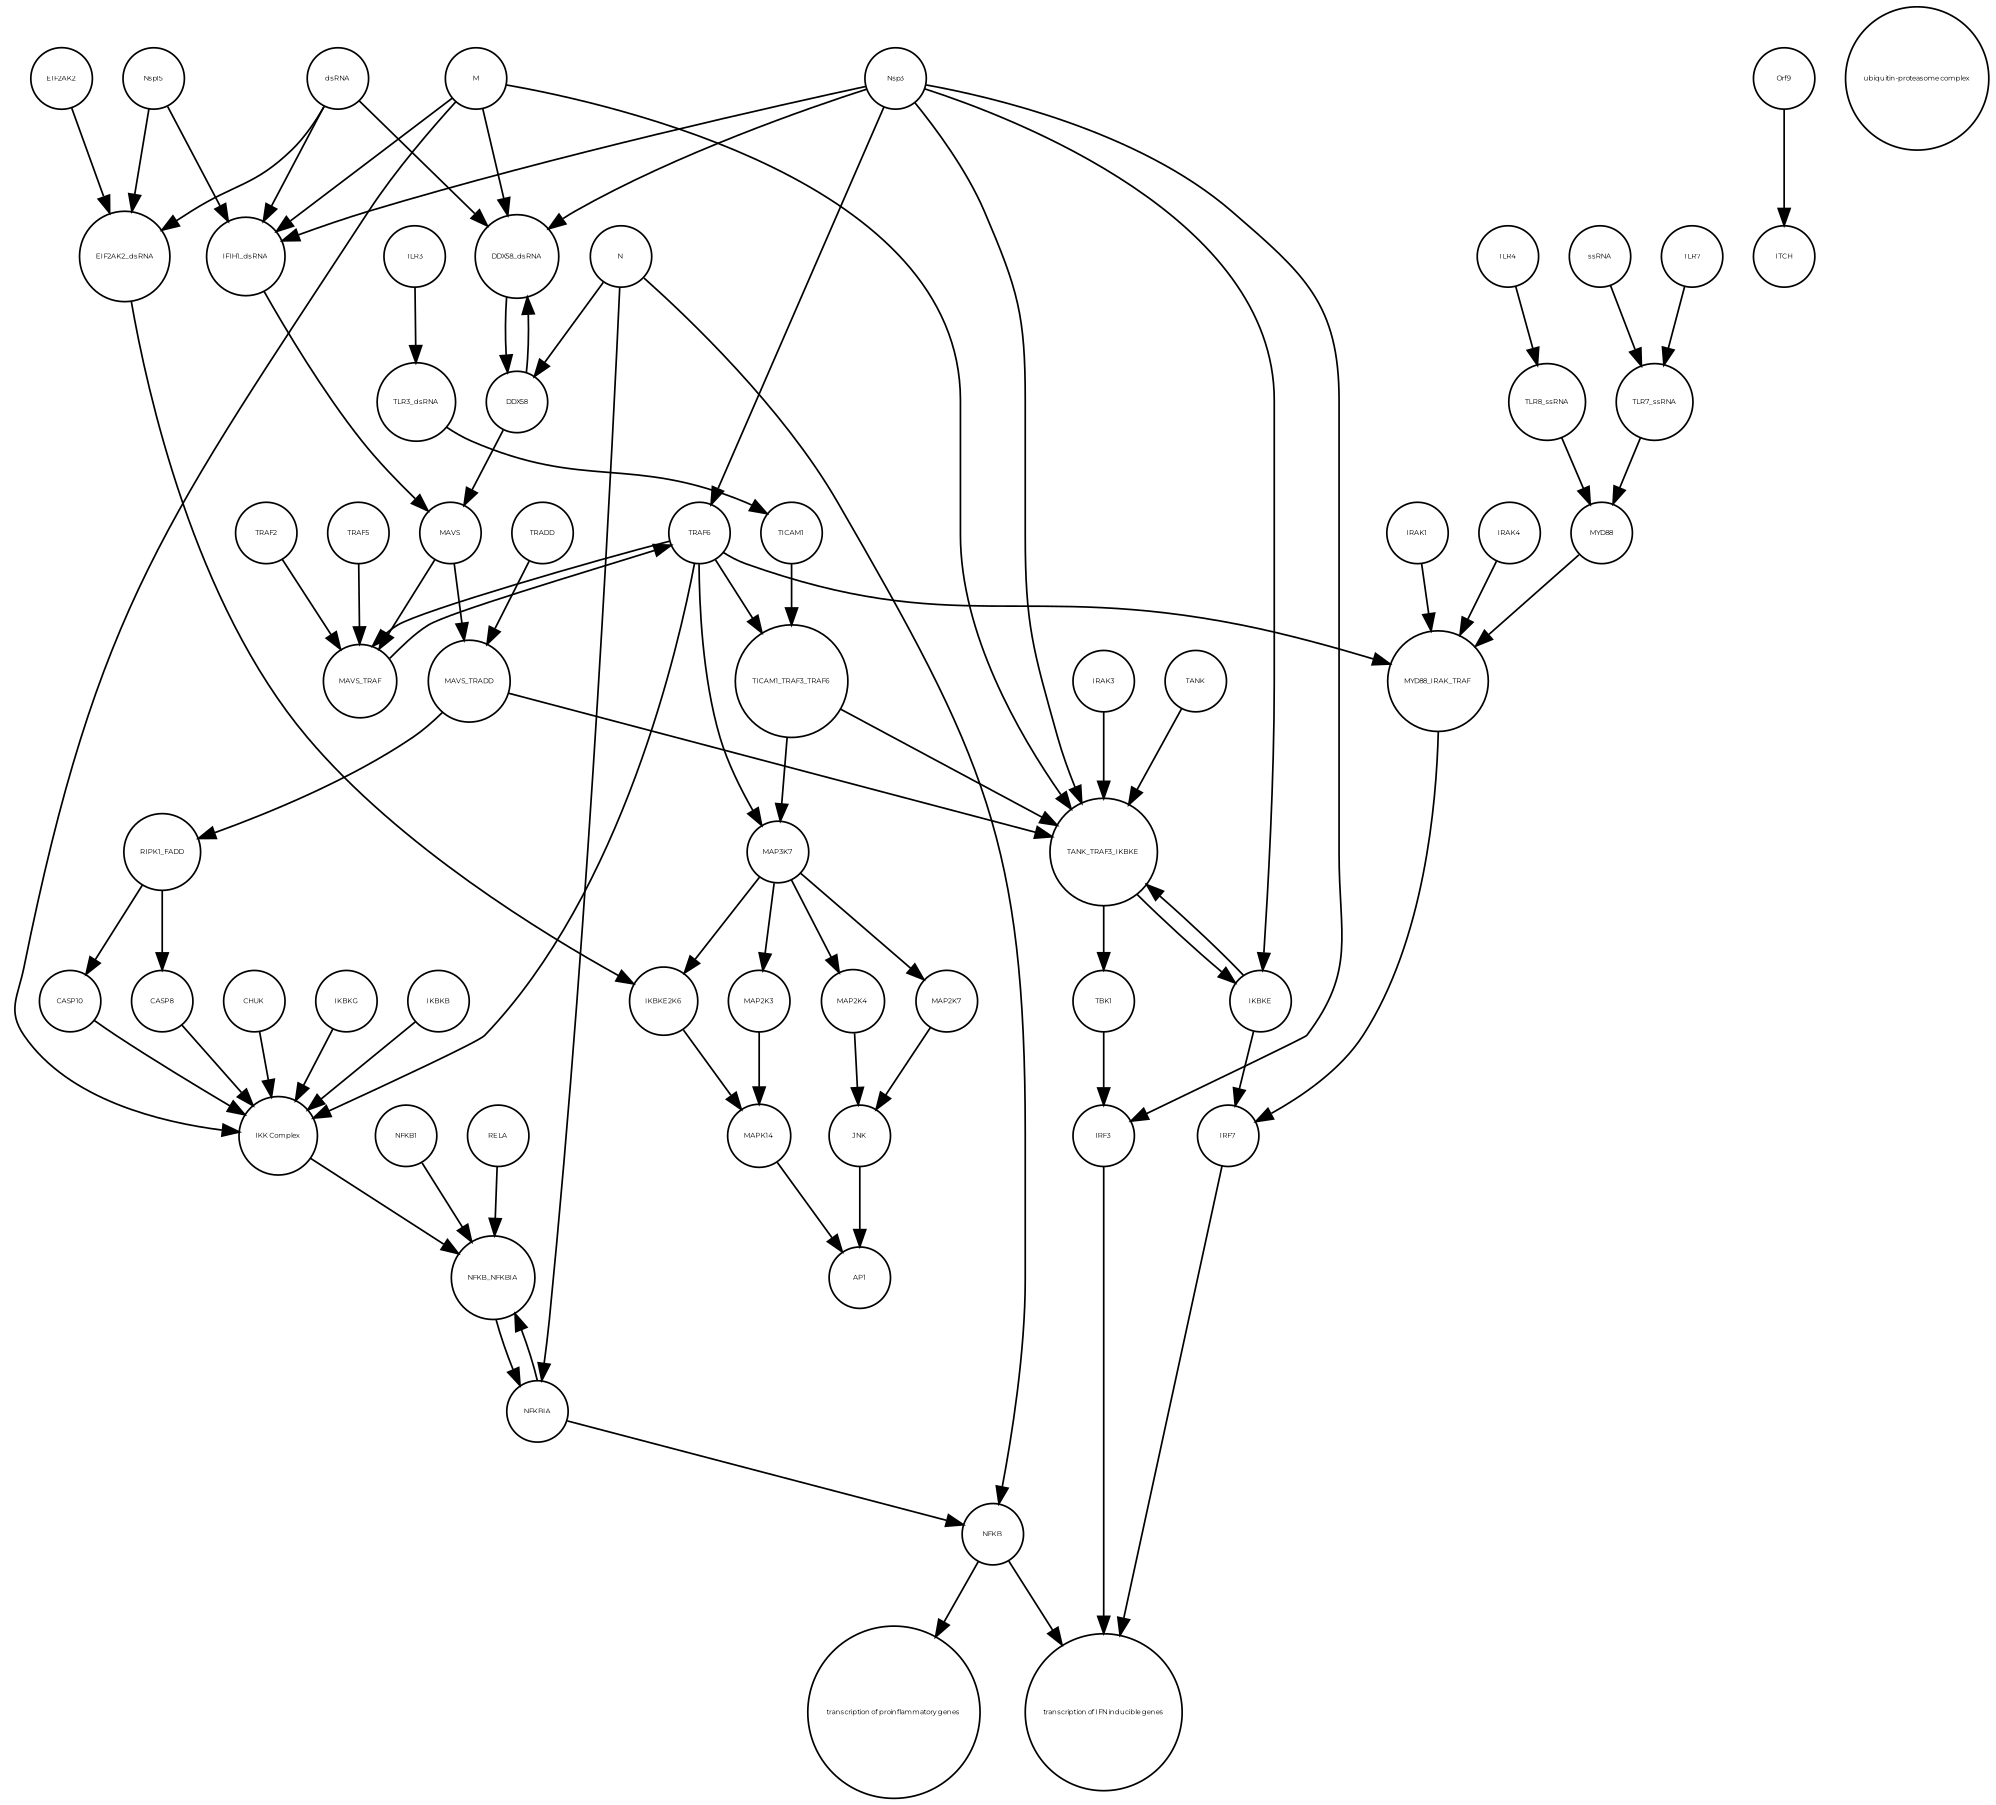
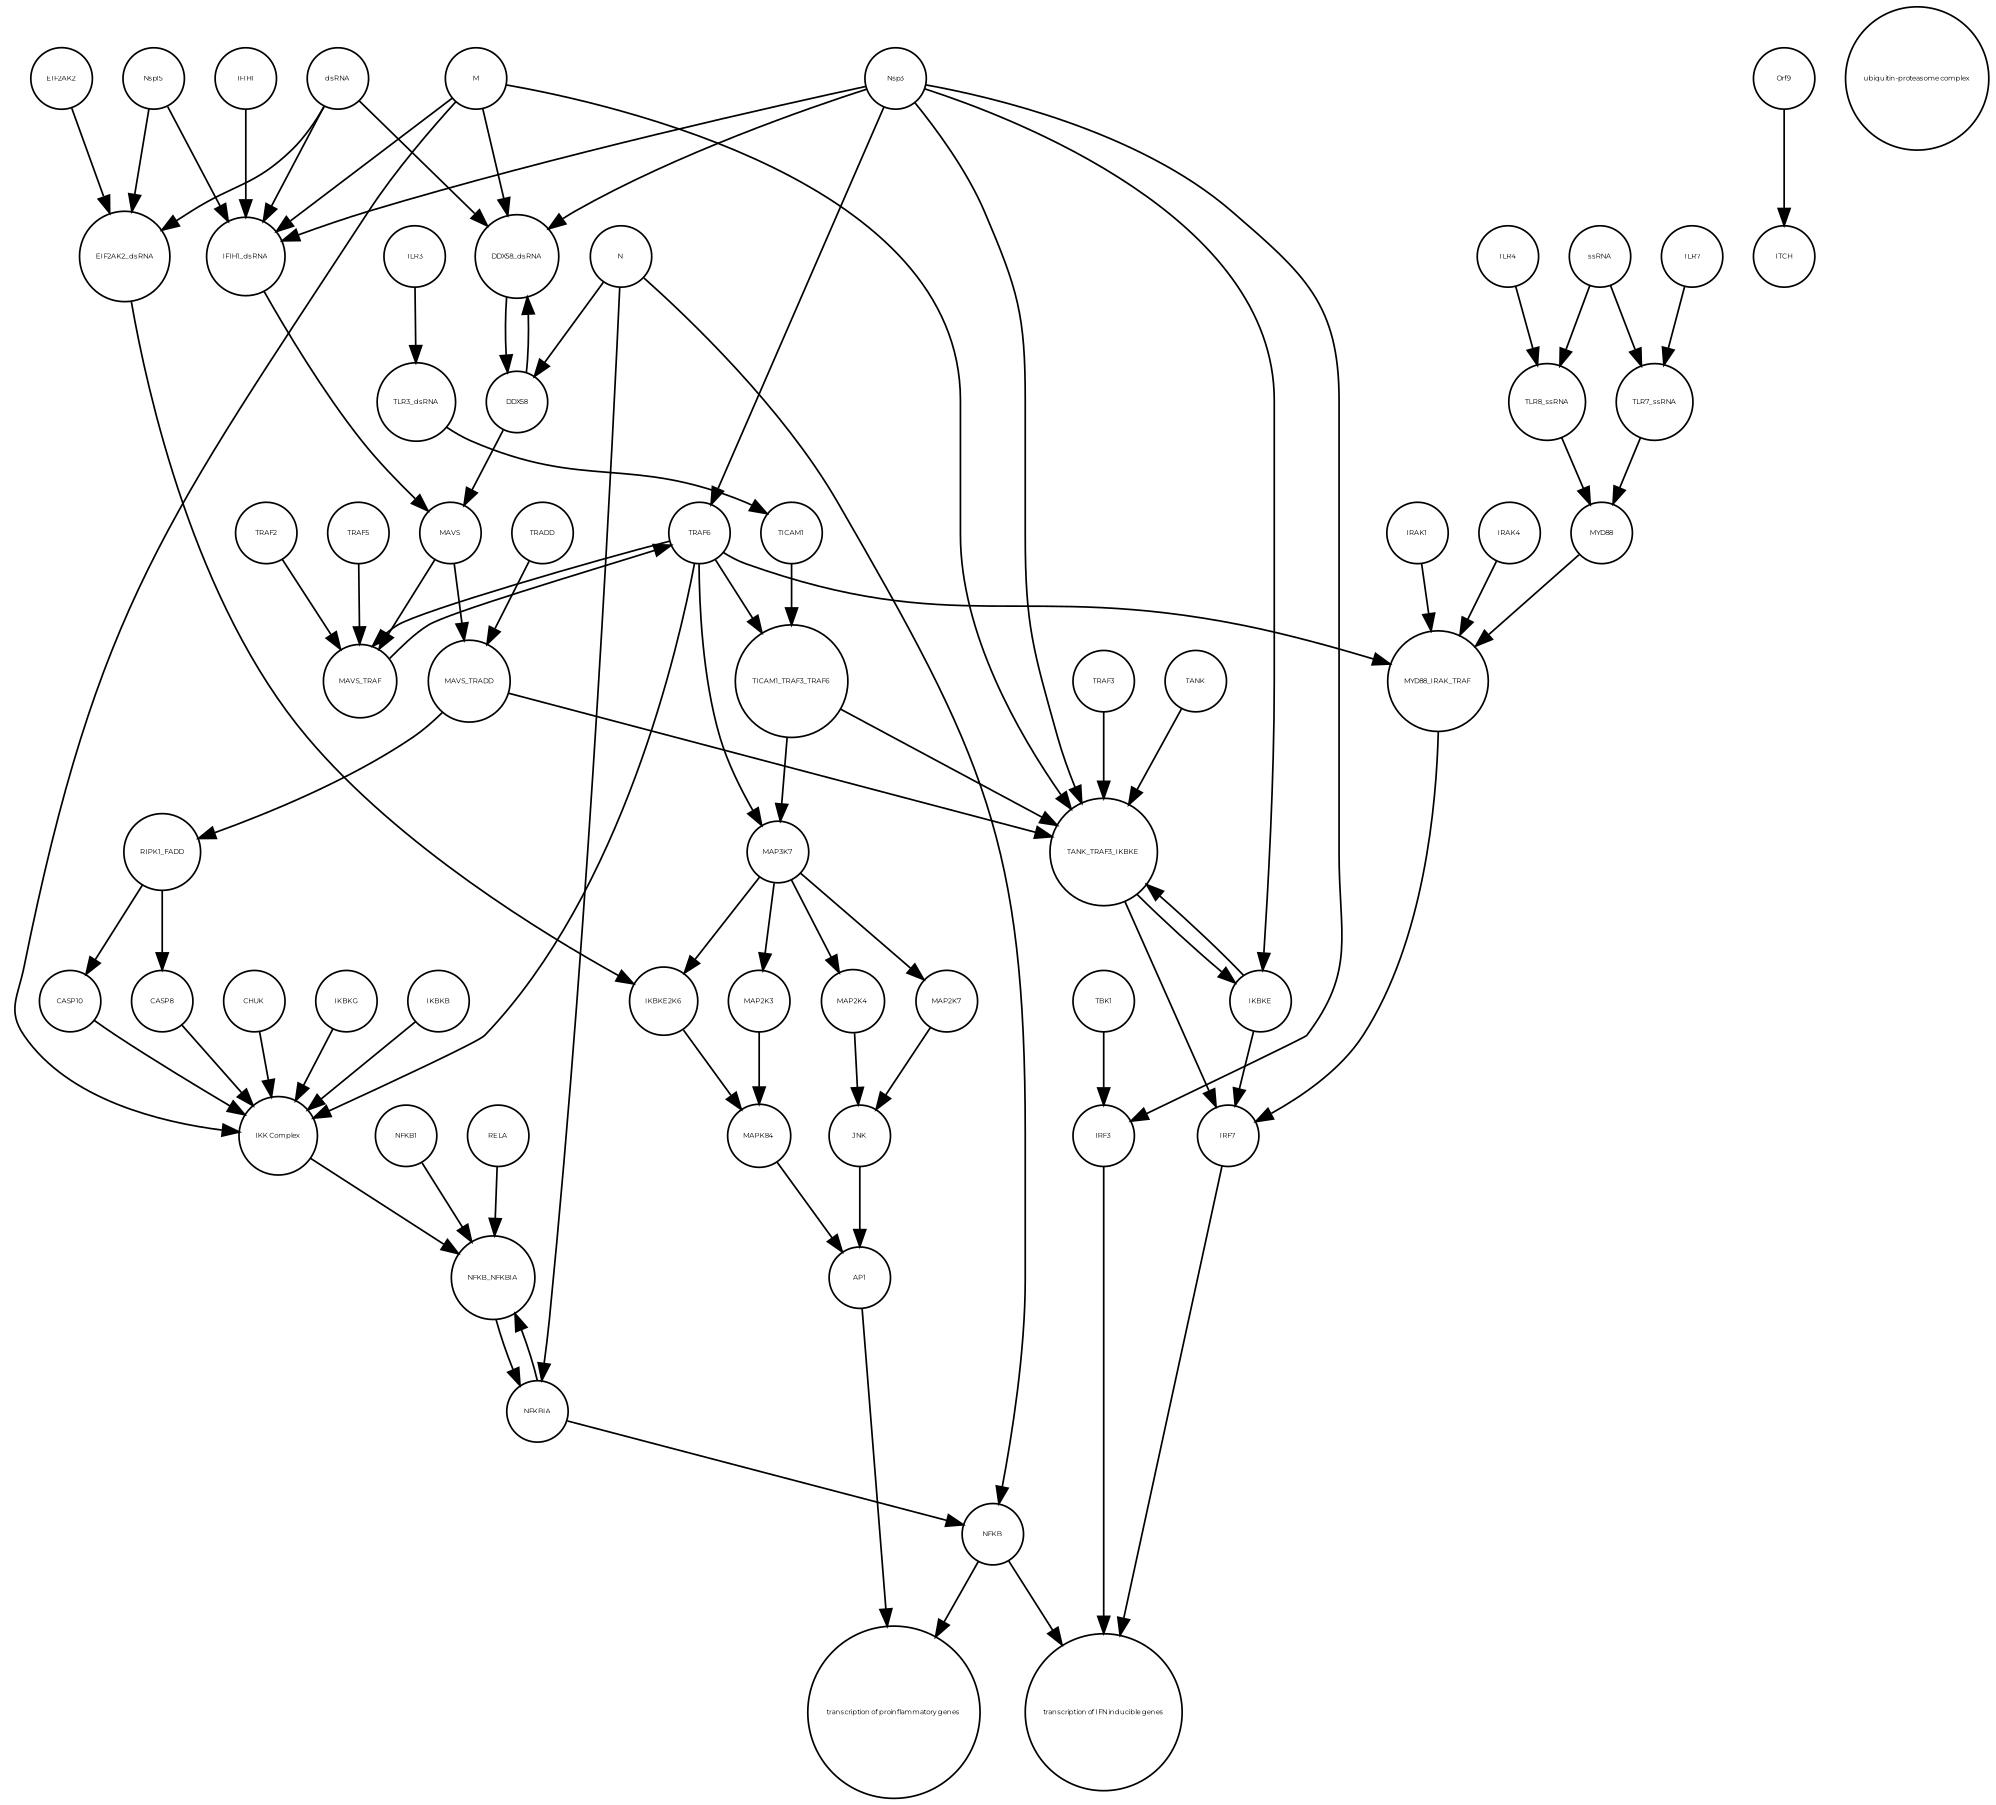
  strict digraph {
    fontname=Montserrat
    node [bipartite=0 cls=macromolecule fontname=Montserrat fontsize=4 shape=circle]
    edge [fontname=Montserrat interaction_type=production]
    n1 [cls=complex label=TICAM1_TRAF3_TRAF6]
    n2 [label=MAP3K7]
    n3 [cls=complex label=TANK_TRAF3_IKBKE]
    n4 [label=MAP2K4]
    n5 [label=MAP2K3]
    n6 [label=IKBKE2K6]
    n7 [label=MAP2K7]
    n8 [label=TBK1]
    n9 [annotation=urn_miriam_hgnc_14552 label=IKBKE]
    n10 [cls=complex label=JNK]
-   n11 [label=MAPK14]
+   n11 [label=MAPK84]
    n12 [annotation=urn_miriam_hgnc_6122 cls="macromolecule multimer" label=IRF7]
    n13 [cls=phenotype label="transcription of IFN inducible genes"]
    n14 [cls=complex label=AP1]
    n15 [cls=phenotype label="transcription of proinflammatory genes"]
    n16 [cls=complex label=NFKB]
    n17 [annotation=urn_miriam_hgnc_6118 label=IRF3]
    n18 [annotation=urn_miriam_hgnc_15632 label=TLR4]
    n19 [cls=complex label=TLR8_ssRNA]
    n20 [label=MYD88]
    n21 [annotation=urn_miriam_ncbiprotein_1802476807 label=Nsp3]
    n22 [annotation=urn_miriam_hgnc_12036 label=TRAF6]
    n23 [cls=complex label=IFIH1_dsRNA]
    n24 [cls=complex label=DDX58_dsRNA]
    n25 [cls=complex label="IKK Complex"]
    n26 [cls=complex label=MYD88_IRAK_TRAF]
    n27 [cls=complex label=MAVS_TRAF]
    n28 [annotation=urn_miriam_hgnc_29233 cls="macromolecule multimer" label=MAVS]
    n29 [annotation=urn_miriam_hgnc_19102 label=DDX58]
    n30 [label=IKBKB]
    n31 [cls=complex label=NFKB_NFKBIA]
    n32 [annotation=urn_miriam_hgnc_6112 label=IRAK1]
    n33 [annotation=urn_miriam_hgnc_7797 label=NFKBIA]
    n34 [cls=complex label=TLR3_dsRNA]
    n35 [annotation=urn_miriam_hgnc_18348 label=TICAM1]
    n36 [annotation=urn_miriam_hgnc_12035 label=TRAF5]
    n37 [annotation=urn_miriam_ncbiprotein_1802476818 label=Nsp15]
    n38 [cls=complex label=EIF2AK2_dsRNA]
    n39 [cls="nucleic acid feature" label=ssRNA]
    n40 [cls=complex label=TLR7_ssRNA]
    n41 [cls=complex label=MAVS_TRADD]
    n42 [cls=complex label=RIPK1_FADD]
    n43 [label=CHUK]
    n44 [annotation=urn_miriam_ncbiprotein_1796318601 label=M]
    n45 [annotation=urn_miriam_uniprot_P59636 label=Orf9]
    n46 [label=ITCH]
    n47 [cls="nucleic acid feature" label=dsRNA]
    n48 [label=TANK]
    n49 [annotation=urn_miriam_hgnc_15631 label=TLR7]
    n50 [annotation=urn_miriam_hgnc_12030 label=TRADD]
    n51 [cls=complex label="ubiquitin-proteasome complex"]
    n52 [annotation=urn_miriam_ncbiprotein_1798174255 label=N]
    n53 [annotation=urn_miriam_hgnc_12032 label=TRAF2]
    n54 [label=RELA]
    n55 [label=IKBKG]
-   n56 [label=IRAK3]
+   n56 [label=TRAF3]
    n57 [annotation=urn_miriam_hgnc_11849 cls="macromolecule multimer" label=TLR3]
    n58 [label=CASP10]
    n59 [label=CASP8]
    n60 [annotation=urn_miriam_hgnc_9437 label=EIF2AK2]
    n61 [annotation=urn_miriam_hgnc_17967 label=IRAK4]
    n62 [label=NFKB1]
+   n63 [annotation=urn_miriam_hgnc_18873 label=IFIH1]
    n1 -> n2 [interaction_type=stimulation]
    n1 -> n3 [annotation="urn_miriam_pubmed_19380580|urn_miriam_pubmed_19366914|urn_miriam_taxonomy_694009" interaction_type=stimulation]
    n2 -> n4 [annotation=urn_miriam_pubmed_19366914 interaction_type=catalysis]
    n2 -> n5 [annotation=urn_miriam_pubmed_19366914 interaction_type=catalysis]
    n2 -> n6 [annotation=urn_miriam_pubmed_19366914 interaction_type=catalysis]
    n2 -> n7 [annotation=urn_miriam_pubmed_19366914 interaction_type=catalysis]
-   n3 -> n8 [annotation=urn_miriam_pubmed_19366914 interaction_type=stimulation]
+   n3 -> n12 [annotation=urn_miriam_pubmed_19366914 interaction_type=stimulation]
    n3 -> n9 [annotation="urn_miriam_pubmed_20303872|urn_miriam_pubmed_31226023|urn_miriam_taxonomy_694009" interaction_type=stimulation]
    n4 -> n10 [annotation=urn_miriam_pubmed_19366914 interaction_type=catalysis]
    n5 -> n11 [annotation=urn_miriam_pubmed_19366914 interaction_type=catalysis]
    n6 -> n11 [annotation=urn_miriam_pubmed_19366914 interaction_type=catalysis]
    n7 -> n10 [annotation=urn_miriam_pubmed_19366914 interaction_type=catalysis]
    n8 -> n17 [annotation=urn_miriam_pubmed_25581309 interaction_type=catalysis]
    n9 -> n3
    n9 -> n12 [annotation=urn_miriam_pubmed_20303872 interaction_type=catalysis]
    n10 -> n14 [annotation=urn_miriam_pubmed_19366914 interaction_type=stimulation]
    n11 -> n14 [annotation=urn_miriam_pubmed_19366914 interaction_type=stimulation]
    n12 -> n13 [interaction_type=stimulation]
+   n14 -> n15 [interaction_type=stimulation]
    n16 -> n13 [interaction_type=stimulation]
    n16 -> n15 [interaction_type=stimulation]
    n17 -> n13 [interaction_type=stimulation]
    n18 -> n19
    n19 -> n20 [annotation=urn_miriam_pubmed_19366914 interaction_type=stimulation]
    n20 -> n26
    n21 -> n3 [annotation="urn_miriam_pubmed_19366914|urn_miriam_pubmed_27164085|urn_miriam_pubmed_19380580|urn_miriam_taxonomy_694009" interaction_type=inhibition]
    n21 -> n9 [annotation="urn_miriam_pubmed_20303872|urn_miriam_pubmed_31226023|urn_miriam_taxonomy_694009" interaction_type=inhibition]
    n21 -> n17 [annotation="urn_miriam_pubmed_17761676|urn_miriam_pubmed_31226023|urn_miriam_taxonomy_694009" interaction_type=inhibition]
    n21 -> n22 [annotation="urn_miriam_pubmed_27164085|urn_miriam_taxonomy_694009" interaction_type=catalysis]
    n21 -> n23 [annotation="urn_miriam_pubmed_28484023|urn_miriam_pubmed_19380580|urn_miriam_pubmed_31226023|urn_miriam_taxonomy_694009" interaction_type=inhibition]
    n21 -> n24 [annotation="urn_miriam_pubmed_20303872|urn_miriam_pubmed_19380580|urn_miriam_pubmed_31226023|urn_miriam_taxonomy_694009" interaction_type=inhibition]
    n22 -> n1
    n22 -> n2 [annotation=urn_miriam_pubmed_19366914 interaction_type=stimulation]
    n22 -> n25 [annotation="urn_miriam_pubmed_19366914|urn_miriam_pubmed_20303872|urn_miriam_pubmed_17705188|urn_miriam_pubmed_694009" interaction_type=stimulation]
    n22 -> n26
    n22 -> n27
    n23 -> n28 [annotation=urn_miriam_pubmed_25581309 interaction_type=catalysis]
    n24 -> n29 [annotation="urn_miriam_pubmed_25581309|urn_miriam_pubmed_28148787|urn_miriam_taxonomy_694009" interaction_type=catalysis]
    n25 -> n31 [annotation=urn_miriam_pubmed_19366914 interaction_type=catalysis]
    n26 -> n12 [annotation=urn_miriam_pubmed_20303872 interaction_type=catalysis]
    n27 -> n22 [annotation=urn_miriam_pubmed_19366914 interaction_type=catalysis]
    n28 -> n27
    n28 -> n41
    n29 -> n24
    n29 -> n28 [annotation=urn_miriam_pubmed_25581309 interaction_type=catalysis]
    n30 -> n25
    n31 -> n33
    n32 -> n26
    n33 -> n16
    n33 -> n31
    n34 -> n35 [annotation=urn_miriam_pubmed_20303872 interaction_type=stimulation]
    n35 -> n1
    n36 -> n27
    n37 -> n23 [annotation="urn_miriam_pubmed_28484023|urn_miriam_pubmed_19380580|urn_miriam_pubmed_31226023|urn_miriam_taxonomy_694009" interaction_type=inhibition]
    n37 -> n38 [annotation="urn_miriam_pubmed_28484023|urn_miriam_pubmed_19366914|urn_miriam_taxonomy_694009" interaction_type=inhibition]
    n38 -> n6 [annotation=urn_miriam_pubmed_19366914 interaction_type=stimulation]
+   n39 -> n19
    n39 -> n40
    n40 -> n20 [annotation=urn_miriam_pubmed_19366914 interaction_type=stimulation]
    n41 -> n3 [annotation="urn_miriam_pubmed_19366914|urn_miriam_pubmed_27164085|urn_miriam_pubmed_19380580|urn_miriam_taxonomy_694009" interaction_type=stimulation]
    n41 -> n42 [annotation=urn_miriam_pubmed_19366914 interaction_type=stimulation]
    n42 -> n58 [annotation=urn_miriam_pubmed_20303872 interaction_type=stimulation]
    n42 -> n59 [annotation=urn_miriam_pubmed_19366914 interaction_type=stimulation]
    n43 -> n25
    n44 -> n3 [annotation="urn_miriam_pubmed_19366914|urn_miriam_pubmed_27164085|urn_miriam_pubmed_19380580|urn_miriam_taxonomy_694009" interaction_type=inhibition]
    n44 -> n23 [annotation="urn_miriam_pubmed_28484023|urn_miriam_pubmed_19380580|urn_miriam_pubmed_31226023|urn_miriam_taxonomy_694009" interaction_type=inhibition]
    n44 -> n24 [annotation="urn_miriam_pubmed_20303872|urn_miriam_pubmed_19380580|urn_miriam_pubmed_31226023|urn_miriam_taxonomy_694009" interaction_type=inhibition]
    n44 -> n25 [annotation="urn_miriam_pubmed_19366914|urn_miriam_pubmed_20303872|urn_miriam_pubmed_17705188|urn_miriam_pubmed_694009" interaction_type=inhibition]
    n45 -> n46 [annotation="urn_miriam_pubmed_25135833|urn_miriam_taxonomy_694009" interaction_type=stimulation]
    n47 -> n23
    n47 -> n24
    n47 -> n38
    n48 -> n3
    n49 -> n40
    n50 -> n41
    n52 -> n16 [annotation="urn_miriam_pubmed_16143815|urn_miriam_taxonomy_694009" interaction_type=stimulation]
    n52 -> n29 [annotation="urn_miriam_pubmed_25581309|urn_miriam_pubmed_28148787|urn_miriam_taxonomy_694009" interaction_type=inhibition]
    n52 -> n33 [annotation="urn_miriam_pubmed_16143815|urn_miriam_taxonomy_694009" interaction_type=stimulation]
    n53 -> n27
    n54 -> n31
    n55 -> n25
    n56 -> n3
    n57 -> n34
    n58 -> n25 [annotation="urn_miriam_pubmed_19366914|urn_miriam_pubmed_20303872|urn_miriam_pubmed_17705188|urn_miriam_pubmed_694009" interaction_type=stimulation]
    n59 -> n25 [annotation="urn_miriam_pubmed_19366914|urn_miriam_pubmed_20303872|urn_miriam_pubmed_17705188|urn_miriam_pubmed_694009" interaction_type=stimulation]
    n60 -> n38
    n61 -> n26
    n62 -> n31
+   n63 -> n23
  }
